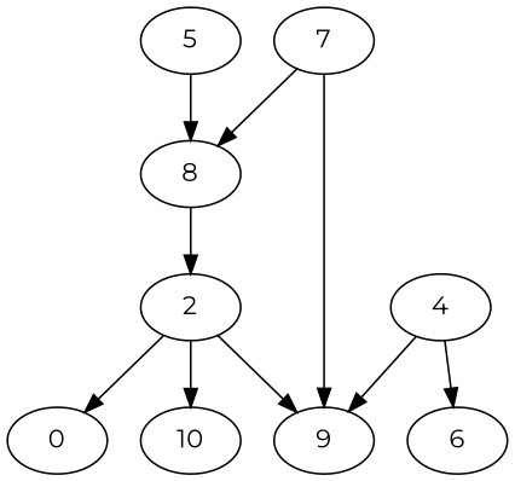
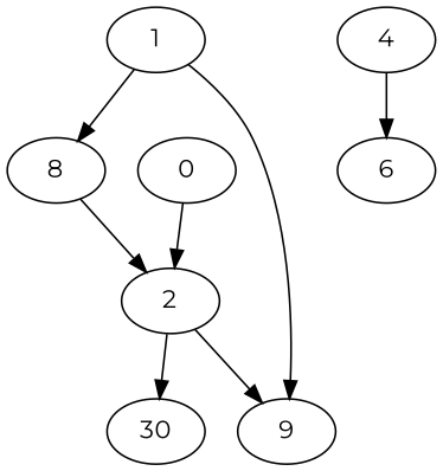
  digraph {
    fontname=Montserrat
    node [alpha=0.19 fontname=Montserrat]
    edge [fontname=Montserrat]
-   1 [expect_size=47374336 label=7]
+   1 [expect_size=47374336]
    8 [alpha=0.00 expect_size=30289920]
    9 [expect_size=47609856]
    2 [alpha=0.10 expect_size=40877056]
-   10 [alpha=0.13 expect_size=43331584]
+   10 [alpha=0.13 expect_size=43331584 label=30]
    n6 [alpha=0.08 expect_size=34822144 label=0]
    4 [alpha=0.18 expect_size=30824448]
    6 [alpha=0.03 expect_size=40555520]
-   5 [alpha=0.08 expect_size=47386624]
    1 -> 8
    1 -> 9
    8 -> 2
    2 -> 9
    2 -> 10
-   2 -> n6
-   4 -> 9
+   n6 -> 2
    4 -> 6
-   5 -> 8
  }
